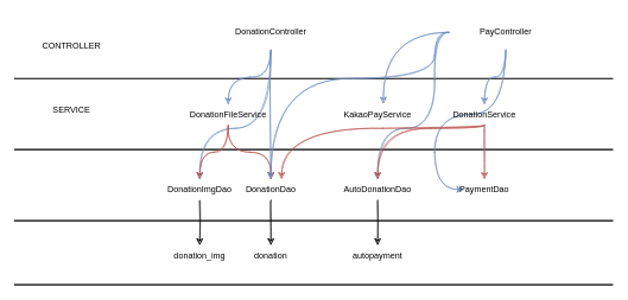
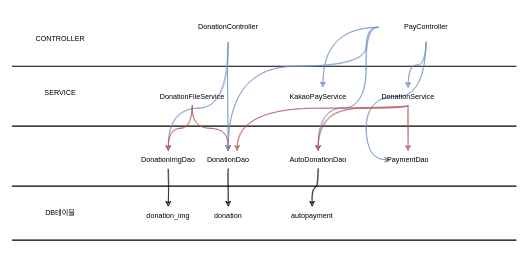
  <mxCell id="0" />
  <mxCell id="1" parent="0" />
  <mxCell id="2" value="" style="endArrow=none;html=1;rounded=0;strokeWidth=2;sketch=1;curved=1;" parent="1" edge="1"><mxGeometry width="50" height="50" relative="1" as="geometry"><mxPoint x="20" y="110" as="sourcePoint" /><mxPoint x="860" y="110" as="targetPoint" /></mxGeometry></mxCell>
  <mxCell id="3" value="" style="endArrow=none;html=1;rounded=0;strokeWidth=2;sketch=1;curved=1;" parent="1" edge="1"><mxGeometry width="50" height="50" relative="1" as="geometry"><mxPoint x="20" y="210" as="sourcePoint" /><mxPoint x="860" y="210" as="targetPoint" /></mxGeometry></mxCell>
  <mxCell id="4" value="" style="endArrow=none;html=1;rounded=0;strokeWidth=2;sketch=1;curved=1;" parent="1" edge="1"><mxGeometry width="50" height="50" relative="1" as="geometry"><mxPoint x="20" y="310" as="sourcePoint" /><mxPoint x="860" y="310" as="targetPoint" /></mxGeometry></mxCell>
  <mxCell id="5" value="" style="endArrow=none;html=1;rounded=0;strokeWidth=2;sketch=1;curved=1;" parent="1" edge="1"><mxGeometry width="50" height="50" relative="1" as="geometry"><mxPoint x="20" y="400" as="sourcePoint" /><mxPoint x="860" y="400" as="targetPoint" /></mxGeometry></mxCell>
  <mxCell id="6" value="CONTROLLER" style="text;html=1;strokeColor=none;fillColor=none;align=center;verticalAlign=middle;whiteSpace=wrap;rounded=0;sketch=1;" parent="1" vertex="1"><mxGeometry x="20" y="40" width="160" height="50" as="geometry" /></mxCell>
  <mxCell id="7" value="SERVICE" style="text;html=1;strokeColor=none;fillColor=none;align=center;verticalAlign=middle;whiteSpace=wrap;rounded=0;sketch=1;" parent="1" vertex="1"><mxGeometry x="20" y="130" width="160" height="50" as="geometry" /></mxCell>
- <mxCell id="9" style="edgeStyle=orthogonalEdgeStyle;rounded=0;orthogonalLoop=1;jettySize=auto;html=1;entryX=0.5;entryY=0;entryDx=0;entryDy=0;sketch=1;curved=1;fillColor=#dae8fc;strokeColor=#6c8ebf;" parent="1" source="12" target="15" edge="1"><mxGeometry relative="1" as="geometry" /></mxCell>
+ <mxCell id="8" value="DB테이블" style="text;html=1;strokeColor=none;fillColor=none;align=center;verticalAlign=middle;whiteSpace=wrap;rounded=0;sketch=1;" parent="1" vertex="1"><mxGeometry x="20" y="330" width="160" height="50" as="geometry" /></mxCell>
  <mxCell id="10" style="edgeStyle=orthogonalEdgeStyle;rounded=0;orthogonalLoop=1;jettySize=auto;html=1;entryX=0.5;entryY=0;entryDx=0;entryDy=0;sketch=1;curved=1;fillColor=#dae8fc;strokeColor=#6c8ebf;" parent="1" source="12" target="18" edge="1"><mxGeometry relative="1" as="geometry" /></mxCell>
  <mxCell id="11" style="edgeStyle=orthogonalEdgeStyle;rounded=0;orthogonalLoop=1;jettySize=auto;html=1;sketch=1;curved=1;fillColor=#dae8fc;strokeColor=#6c8ebf;" parent="1" source="12" target="35" edge="1"><mxGeometry relative="1" as="geometry"><Array as="points"><mxPoint x="380" y="180" /><mxPoint x="280" y="180" /></Array></mxGeometry></mxCell>
  <mxCell id="12" value="DonationController" style="text;html=1;strokeColor=none;fillColor=none;align=center;verticalAlign=middle;whiteSpace=wrap;rounded=0;sketch=1;" parent="1" vertex="1"><mxGeometry x="300" y="20" width="160" height="50" as="geometry" /></mxCell>
  <mxCell id="13" style="edgeStyle=orthogonalEdgeStyle;curved=1;rounded=0;sketch=1;orthogonalLoop=1;jettySize=auto;html=1;strokeWidth=1;fillColor=#f8cecc;strokeColor=#b85450;" parent="1" source="15" target="35" edge="1"><mxGeometry relative="1" as="geometry" /></mxCell>
  <mxCell id="14" style="edgeStyle=orthogonalEdgeStyle;curved=1;rounded=0;sketch=1;orthogonalLoop=1;jettySize=auto;html=1;entryX=0.5;entryY=0;entryDx=0;entryDy=0;strokeWidth=1;fillColor=#f8cecc;strokeColor=#b85450;" parent="1" source="15" target="18" edge="1"><mxGeometry relative="1" as="geometry" /></mxCell>
  <mxCell id="15" value="DonationFileService" style="text;html=1;strokeColor=none;fillColor=none;align=center;verticalAlign=middle;whiteSpace=wrap;rounded=0;sketch=1;" parent="1" vertex="1"><mxGeometry x="290" y="146" width="60" height="30" as="geometry" /></mxCell>
  <mxCell id="16" style="edgeStyle=orthogonalEdgeStyle;rounded=0;orthogonalLoop=1;jettySize=auto;html=1;entryX=0.5;entryY=0;entryDx=0;entryDy=0;startArrow=none;sketch=1;curved=1;" parent="1" source="35" target="19" edge="1"><mxGeometry relative="1" as="geometry" /></mxCell>
  <mxCell id="17" style="edgeStyle=orthogonalEdgeStyle;rounded=0;orthogonalLoop=1;jettySize=auto;html=1;entryX=0.5;entryY=0;entryDx=0;entryDy=0;sketch=1;curved=1;" parent="1" source="18" target="20" edge="1"><mxGeometry relative="1" as="geometry" /></mxCell>
  <mxCell id="18" value="DonationDao" style="text;html=1;strokeColor=none;fillColor=none;align=center;verticalAlign=middle;whiteSpace=wrap;rounded=0;sketch=1;" parent="1" vertex="1"><mxGeometry x="350" y="251" width="60" height="30" as="geometry" /></mxCell>
  <mxCell id="19" value="donation_img" style="text;html=1;strokeColor=none;fillColor=none;align=center;verticalAlign=middle;whiteSpace=wrap;rounded=0;sketch=1;" parent="1" vertex="1"><mxGeometry x="250" y="344" width="60" height="30" as="geometry" /></mxCell>
  <mxCell id="20" value="donation" style="text;html=1;strokeColor=none;fillColor=none;align=center;verticalAlign=middle;whiteSpace=wrap;rounded=0;sketch=1;" parent="1" vertex="1"><mxGeometry x="350" y="344" width="60" height="30" as="geometry" /></mxCell>
  <mxCell id="21" style="edgeStyle=orthogonalEdgeStyle;rounded=0;orthogonalLoop=1;jettySize=auto;html=1;entryX=0.633;entryY=-0.033;entryDx=0;entryDy=0;entryPerimeter=0;sketch=1;curved=1;fillColor=#dae8fc;strokeColor=#6c8ebf;" parent="1" source="26" target="27" edge="1"><mxGeometry relative="1" as="geometry" /></mxCell>
  <mxCell id="22" style="edgeStyle=orthogonalEdgeStyle;rounded=0;orthogonalLoop=1;jettySize=auto;html=1;sketch=1;curved=1;fillColor=#dae8fc;strokeColor=#6c8ebf;" parent="1" source="26" target="31" edge="1"><mxGeometry relative="1" as="geometry" /></mxCell>
  <mxCell id="23" style="edgeStyle=orthogonalEdgeStyle;rounded=0;orthogonalLoop=1;jettySize=auto;html=1;entryX=0.5;entryY=0;entryDx=0;entryDy=0;sketch=1;curved=1;fillColor=#dae8fc;strokeColor=#6c8ebf;" parent="1" source="26" target="33" edge="1"><mxGeometry relative="1" as="geometry"><Array as="points"><mxPoint x="610" y="180" /><mxPoint x="530" y="180" /></Array></mxGeometry></mxCell>
  <mxCell id="24" style="edgeStyle=orthogonalEdgeStyle;curved=1;rounded=0;sketch=1;orthogonalLoop=1;jettySize=auto;html=1;entryX=0;entryY=0.5;entryDx=0;entryDy=0;strokeWidth=1;fillColor=#dae8fc;strokeColor=#6c8ebf;" parent="1" source="26" target="34" edge="1"><mxGeometry relative="1" as="geometry" /></mxCell>
  <mxCell id="25" style="edgeStyle=orthogonalEdgeStyle;curved=1;rounded=0;sketch=1;orthogonalLoop=1;jettySize=auto;html=1;entryX=0.5;entryY=0;entryDx=0;entryDy=0;strokeWidth=1;fillColor=#dae8fc;strokeColor=#6c8ebf;" parent="1" source="26" target="18" edge="1"><mxGeometry relative="1" as="geometry"><Array as="points"><mxPoint x="610" y="110" /><mxPoint x="380" y="110" /></Array></mxGeometry></mxCell>
  <mxCell id="26" value="PayController" style="text;html=1;strokeColor=none;fillColor=none;align=center;verticalAlign=middle;whiteSpace=wrap;rounded=0;sketch=1;" parent="1" vertex="1"><mxGeometry x="630" y="20" width="160" height="50" as="geometry" /></mxCell>
  <mxCell id="27" value="KakaoPayService" style="text;html=1;strokeColor=none;fillColor=none;align=center;verticalAlign=middle;whiteSpace=wrap;rounded=0;sketch=1;" parent="1" vertex="1"><mxGeometry x="500" y="146" width="60" height="30" as="geometry" /></mxCell>
  <mxCell id="28" style="edgeStyle=orthogonalEdgeStyle;rounded=0;orthogonalLoop=1;jettySize=auto;html=1;sketch=1;curved=1;fillColor=#f8cecc;strokeColor=#b85450;" parent="1" source="31" target="33" edge="1"><mxGeometry relative="1" as="geometry"><Array as="points"><mxPoint x="680" y="180" /><mxPoint x="530" y="180" /></Array></mxGeometry></mxCell>
  <mxCell id="29" style="edgeStyle=orthogonalEdgeStyle;rounded=0;orthogonalLoop=1;jettySize=auto;html=1;entryX=0.5;entryY=0;entryDx=0;entryDy=0;sketch=1;curved=1;fillColor=#f8cecc;strokeColor=#b85450;" parent="1" source="31" target="34" edge="1"><mxGeometry relative="1" as="geometry" /></mxCell>
  <mxCell id="30" style="edgeStyle=orthogonalEdgeStyle;rounded=0;orthogonalLoop=1;jettySize=auto;html=1;entryX=0.75;entryY=0;entryDx=0;entryDy=0;sketch=1;curved=1;fillColor=#f8cecc;strokeColor=#b85450;" parent="1" source="31" target="18" edge="1"><mxGeometry relative="1" as="geometry"><Array as="points"><mxPoint x="680" y="180" /><mxPoint x="395" y="180" /></Array></mxGeometry></mxCell>
  <mxCell id="31" value="DonationService" style="text;html=1;strokeColor=none;fillColor=none;align=center;verticalAlign=middle;whiteSpace=wrap;rounded=0;sketch=1;" parent="1" vertex="1"><mxGeometry x="650" y="146" width="60" height="30" as="geometry" /></mxCell>
  <mxCell id="32" style="edgeStyle=orthogonalEdgeStyle;rounded=0;orthogonalLoop=1;jettySize=auto;html=1;sketch=1;curved=1;" parent="1" source="33" target="36" edge="1"><mxGeometry relative="1" as="geometry" /></mxCell>
  <mxCell id="33" value="AutoDonationDao" style="text;html=1;strokeColor=none;fillColor=none;align=center;verticalAlign=middle;whiteSpace=wrap;rounded=0;sketch=1;" parent="1" vertex="1"><mxGeometry x="500" y="251" width="60" height="30" as="geometry" /></mxCell>
  <mxCell id="34" value="PaymentDao" style="text;html=1;strokeColor=none;fillColor=none;align=center;verticalAlign=middle;whiteSpace=wrap;rounded=0;sketch=1;" parent="1" vertex="1"><mxGeometry x="650" y="251" width="60" height="30" as="geometry" /></mxCell>
  <mxCell id="35" value="DonationImgDao" style="text;html=1;strokeColor=none;fillColor=none;align=center;verticalAlign=middle;whiteSpace=wrap;rounded=0;sketch=1;" parent="1" vertex="1"><mxGeometry x="250" y="251" width="60" height="30" as="geometry" /></mxCell>
- <mxCell id="36" value="autopayment" style="text;html=1;strokeColor=none;fillColor=none;align=center;verticalAlign=middle;whiteSpace=wrap;rounded=0;sketch=1;" parent="1" vertex="1"><mxGeometry x="500" y="344" width="60" height="30" as="geometry" /></mxCell>
+ <mxCell id="36" value="autopayment" style="text;html=1;strokeColor=none;fillColor=none;align=center;verticalAlign=middle;whiteSpace=wrap;rounded=0;sketch=1;" parent="1" vertex="1"><mxGeometry x="490" y="344" width="60" height="30" as="geometry" /></mxCell>
